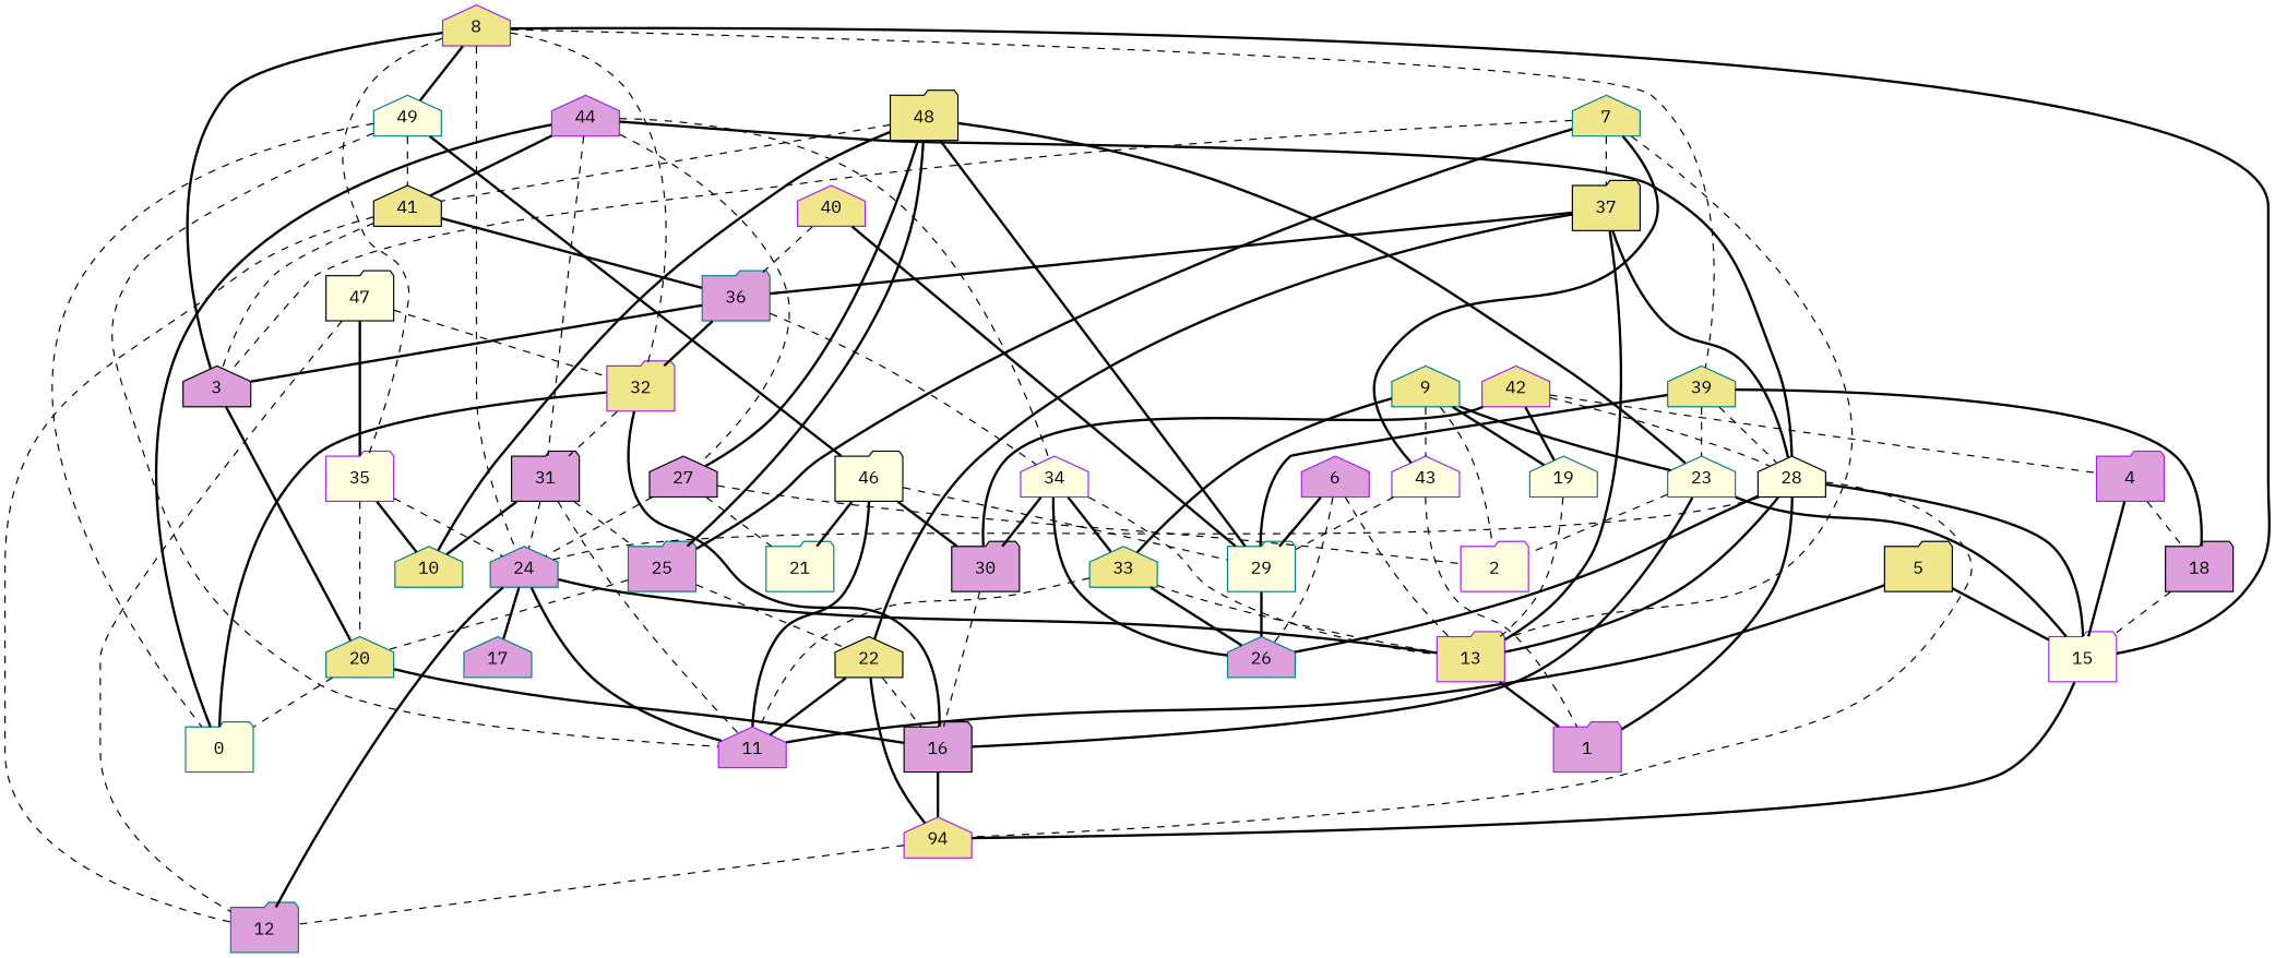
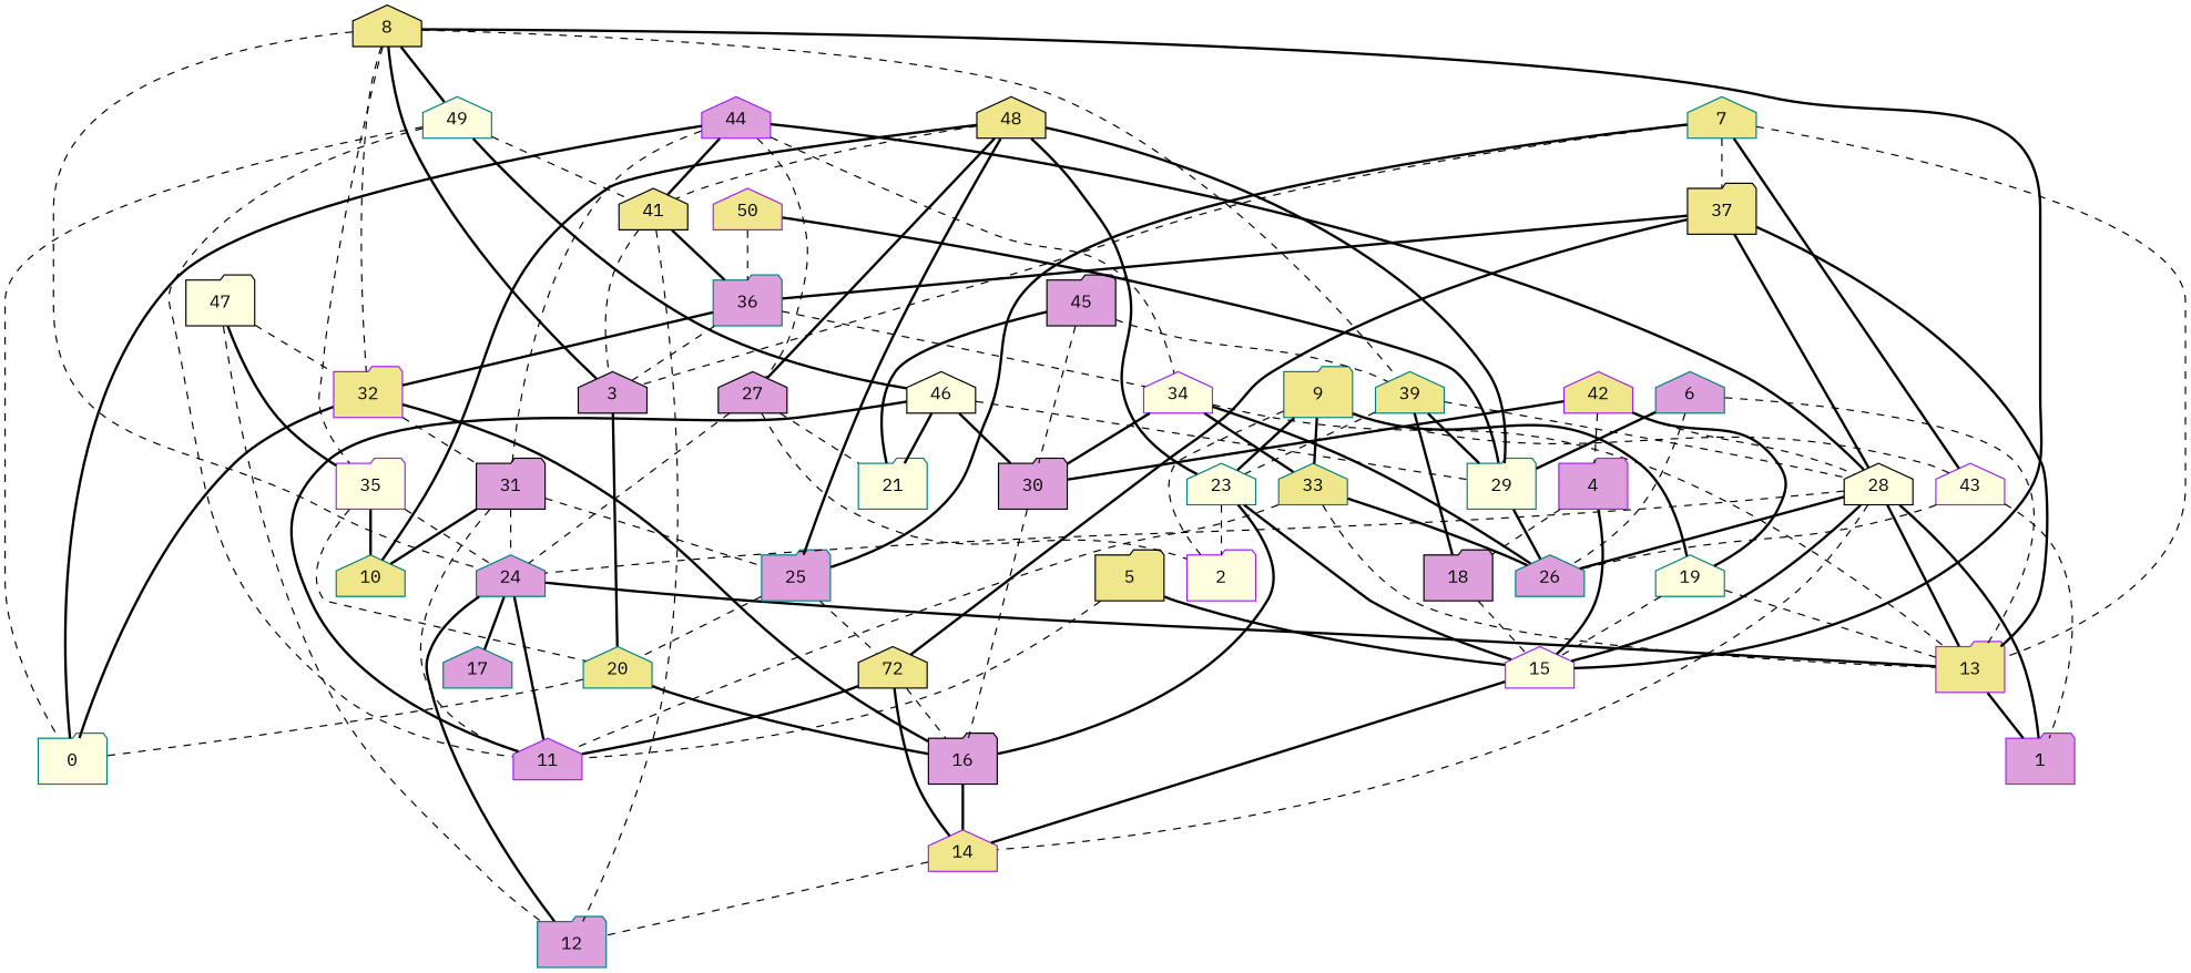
  digraph {
    fontname="IBM Plex Mono"
    node [color=teal fillcolor=plum fontname="IBM Plex Mono" shape=house style=filled]
    edge [color=black dir=none fontname="IBM Plex Mono" style=bold]
    5 [color=black fillcolor=khaki shape=folder]
-   15 [color=purple fillcolor=lightyellow shape=folder]
+   15 [color=purple fillcolor=lightyellow]
    11 [color=purple]
-   14 [color=purple fillcolor=khaki label=94]
+   14 [color=purple fillcolor=khaki]
    33 [fillcolor=khaki]
    26
    13 [color=purple fillcolor=khaki shape=folder]
    24
    12 [shape=folder]
    17
-   48 [color=black fillcolor=khaki shape=folder]
+   48 [color=black fillcolor=khaki]
    25 [shape=folder]
    23 [fillcolor=lightyellow]
    27 [color=black]
    41 [color=black fillcolor=khaki]
    10 [fillcolor=khaki]
    29 [fillcolor=lightyellow shape=folder]
    20 [fillcolor=khaki]
-   22 [color=black fillcolor=khaki]
+   22 [color=black fillcolor=khaki label=72]
    43 [color=purple fillcolor=lightyellow]
    1 [color=purple shape=folder]
    47 [color=black fillcolor=lightyellow shape=folder]
    32 [color=purple fillcolor=khaki shape=folder]
    35 [color=purple fillcolor=lightyellow shape=folder]
    16 [color=black shape=folder]
    31 [color=black shape=folder]
    0 [fillcolor=lightyellow shape=folder]
    7 [fillcolor=khaki]
    37 [color=black fillcolor=khaki shape=folder]
    3 [color=black]
    36 [shape=folder]
    28 [color=black fillcolor=lightyellow]
-   9 [fillcolor=khaki]
+   9 [fillcolor=khaki shape=folder]
    19 [fillcolor=lightyellow]
    2 [color=purple fillcolor=lightyellow shape=folder]
-   6 [color=purple]
+   6
+   45 [color=black shape=folder]
    21 [fillcolor=lightyellow shape=folder]
    30 [color=black shape=folder]
    39 [fillcolor=khaki]
-   40 [color=purple fillcolor=khaki]
+   40 [color=purple fillcolor=khaki label=50]
    34 [color=purple fillcolor=lightyellow]
-   46 [color=black fillcolor=lightyellow shape=folder]
+   46 [color=black fillcolor=lightyellow]
    18 [color=black shape=folder]
    42 [color=purple fillcolor=khaki]
    4 [color=purple shape=folder]
    49 [fillcolor=lightyellow]
-   8 [color=purple fillcolor=khaki]
+   8 [color=black fillcolor=khaki]
    44 [color=purple]
    subgraph sub_1 {
      5
      15
      11
      14
      33
      26
      13
      24
      12
      17
      48
      25
      23
      27
      41
      10
      29
      20
      22
      43
      1
      47
      32
      35
      16
      31
      0
      7
      37
      3
      36
      28
      9
      19
      2
      6
+     45
      21
      30
      39
      40
      34
      46
      18
      42
      4
      49
      8
      44
    }
    5 -> 15
-   5 -> 11
+   5 -> 11 [style=dashed]
    15 -> 14
    14 -> 12 [style=dashed]
    33 -> 11 [style=dashed]
    33 -> 26
    33 -> 13 [style=dashed]
    13 -> 1
    24 -> 11
    24 -> 13
    24 -> 12
    24 -> 17
    48 -> 25
    48 -> 23
    48 -> 27
    48 -> 41 [style=dashed]
    48 -> 10
    48 -> 29
    25 -> 20 [style=dashed]
    25 -> 22 [style=dashed]
    23 -> 15
    23 -> 16
    23 -> 2 [style=dashed]
    27 -> 24 [style=dashed]
    27 -> 2 [style=dashed]
    27 -> 21 [style=dashed]
    41 -> 12 [style=dashed]
    41 -> 3 [style=dashed]
    41 -> 36
    29 -> 26
    20 -> 16
    20 -> 0 [style=dashed]
    22 -> 11
    22 -> 14
    22 -> 16 [style=dashed]
-   43 -> 29 [style=dashed]
+   43 -> 26 [style=dashed]
    43 -> 1 [style=dashed]
    47 -> 12 [style=dashed]
    47 -> 32 [style=dashed]
    47 -> 35
    32 -> 16
    32 -> 31 [style=dashed]
    32 -> 0
    35 -> 24 [style=dashed]
    35 -> 10
    35 -> 20 [style=dashed]
    16 -> 14
    31 -> 11 [style=dashed]
    31 -> 24 [style=dashed]
    31 -> 25 [style=dashed]
    31 -> 10
    7 -> 13 [style=dashed]
    7 -> 25
    7 -> 43
    7 -> 37 [style=dashed]
    7 -> 3 [style=dashed]
    37 -> 13
    37 -> 22
    37 -> 36
    37 -> 28
    3 -> 20
    36 -> 32
-   36 -> 3
+   36 -> 3 [style=dashed]
    36 -> 34 [style=dashed]
    28 -> 15
    28 -> 14 [style=dashed]
    28 -> 26
    28 -> 13
    28 -> 24 [style=dashed]
    28 -> 1
    9 -> 33
    9 -> 23
    9 -> 43 [style=dashed]
    9 -> 19
    9 -> 2 [style=dashed]
+   19 -> 15 [style=dashed]
    19 -> 13 [style=dashed]
    6 -> 26 [style=dashed]
    6 -> 13 [style=dashed]
    6 -> 29
+   45 -> 21
+   45 -> 30 [style=dashed]
+   45 -> 39 [style=dashed]
    30 -> 16 [style=dashed]
    39 -> 23 [style=dashed]
    39 -> 29
    39 -> 28 [style=dashed]
    39 -> 18
    40 -> 29
    40 -> 36 [style=dashed]
    34 -> 33
    34 -> 26
    34 -> 13 [style=dashed]
    34 -> 30
    46 -> 11
    46 -> 29 [style=dashed]
    46 -> 21
    46 -> 30
    18 -> 15 [style=dashed]
    42 -> 28 [style=dashed]
    42 -> 19
    42 -> 30
    42 -> 4 [style=dashed]
    4 -> 15
    4 -> 18 [style=dashed]
    49 -> 11 [style=dashed]
    49 -> 41 [style=dashed]
    49 -> 0 [style=dashed]
    49 -> 46
    8 -> 15
    8 -> 24 [style=dashed]
    8 -> 32 [style=dashed]
    8 -> 35 [style=dashed]
    8 -> 3
    8 -> 39 [style=dashed]
    8 -> 49
    44 -> 27 [style=dashed]
    44 -> 41
    44 -> 31 [style=dashed]
    44 -> 0
    44 -> 28
    44 -> 34 [style=dashed]
  }
